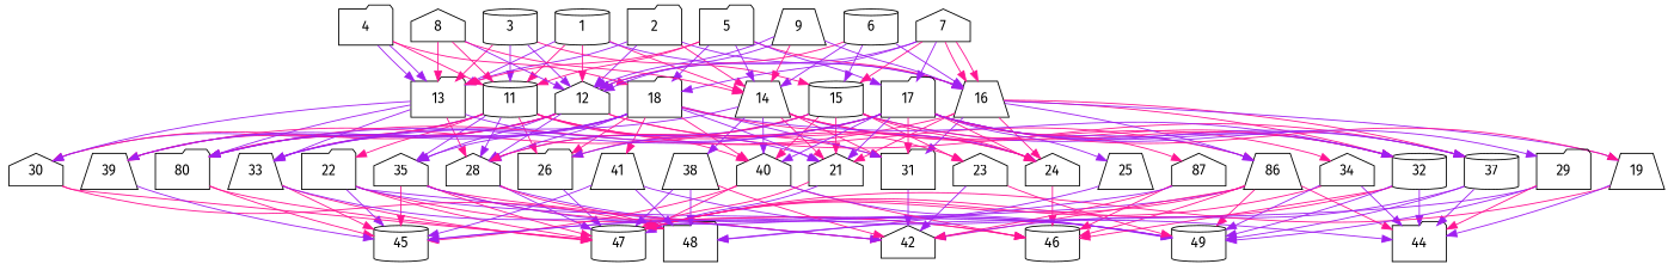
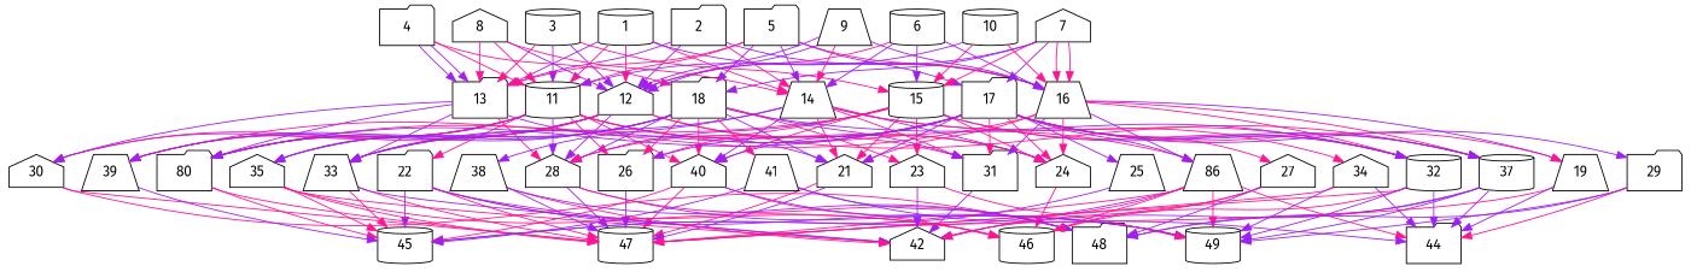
  digraph {
    fontname="Fira Sans"
    node [alpha=0.07 fontname="Fira Sans" shape=house]
    edge [color=deeppink fontname="Fira Sans"]
    1 [alpha=0.14 expect_size=2667080023856449060864 shape=cylinder]
    11 [alpha=0.16 expect_size=5921749869489979 shape=cylinder]
    12 [alpha=0.00 expect_size=4037483135076662784]
    13 [alpha=0.10 expect_size=49097869633373744 shape=folder]
    14 [alpha=0.12 expect_size=14800076041031580 shape=trapezium]
    16 [alpha=0.00 expect_size=4274012675655293 shape=trapezium]
    n7 [alpha=0.09 expect_size=156962650041834720 label=80 shape=folder]
    22 [alpha=0.18 expect_size=14581206466831631515648 shape=folder]
    24 [alpha=0.09 expect_size=11870629667419803648]
    26 [alpha=0.04 expect_size=338943155432916032 shape=folder]
    28 [alpha=0.15 expect_size=9384963209656138727424]
    30 [alpha=0.17 expect_size=48270586683122824]
    31 [alpha=0.18 expect_size=100359235250749440 shape=folder]
    35 [alpha=0.05 expect_size=62580996027235552]
    n15 [expect_size=6903598414363124301824 label=86 shape=trapezium]
    39 [alpha=0.19 expect_size=8766601711411265536000 shape=trapezium]
    40 [alpha=0.03 expect_size=103741378703742448]
    33 [alpha=0.08 expect_size=34235939735137236 shape=trapezium]
    37 [alpha=0.01 expect_size=114463106680318066688 shape=cylinder]
    21 [expect_size=18766945645715496370176]
    32 [alpha=0.05 expect_size=3114903704219322 shape=cylinder]
    34 [alpha=0.09 expect_size=29357162024405296]
    38 [alpha=0.03 expect_size=467684095865708544 shape=trapezium]
    19 [alpha=0.17 expect_size=307975487368512667648 shape=trapezium]
    47 [alpha=0.13 expect_size=10886230109090278801408 shape=cylinder]
    45 [alpha=0.12 expect_size=3215614597507648000 shape=cylinder]
    42 [alpha=0.02 expect_size=34879736050856532]
    46 [alpha=0.02 expect_size=2493320884573011456 shape=cylinder]
    49 [alpha=0.00 expect_size=24122688512076544 shape=cylinder]
    48 [alpha=0.06 expect_size=556431120778919936000 shape=folder]
    44 [alpha=0.01 expect_size=5963839138910785536 shape=folder]
    2 [alpha=0.06 expect_size=64131874390328352 shape=folder]
    3 [expect_size=34535479634896968 shape=cylinder]
    15 [alpha=0.17 expect_size=1373533113827077 shape=cylinder]
    23 [alpha=0.02 expect_size=12105182732502970662912]
    4 [expect_size=3311209862823536640 shape=folder]
    18 [alpha=0.15 expect_size=107619371165566528 shape=folder]
    41 [alpha=0.09 expect_size=171157489698777536 shape=trapezium]
    5 [alpha=0.16 expect_size=1101016639412895744000 shape=folder]
    17 [alpha=0.16 expect_size=1309557762524350976 shape=folder]
    25 [alpha=0.14 expect_size=197907366915490400 shape=trapezium]
-   27 [alpha=0.18 expect_size=149763942648536629248 label=87]
+   27 [alpha=0.18 expect_size=149763942648536629248]
    29 [alpha=0.12 expect_size=3228102676013268992 shape=folder]
    6 [alpha=0.04 expect_size=2125541852230240000 shape=cylinder]
    7 [expect_size=1497756805458666240]
    8 [alpha=0.06 expect_size=12408478874071990272000]
    9 [alpha=0.05 expect_size=9266135720608435011584 shape=trapezium]
+   10 [alpha=0.12 expect_size=20744060826141892 shape=cylinder]
    1 -> 11
    1 -> 12
    1 -> 13 [color=purple]
    1 -> 14
    1 -> 16 [color=purple]
    11 -> n7
    11 -> 22
    11 -> 24
    11 -> 26
    11 -> 28 [color=purple]
    11 -> 30 [color=purple]
    11 -> 31
    11 -> 35 [color=purple]
    11 -> n15
    11 -> 39
    11 -> 40
    12 -> n7
    12 -> 24
    12 -> 28 [color=purple]
    12 -> 30
    12 -> 35 [color=purple]
    12 -> 39 [color=purple]
    12 -> 33
    12 -> 37
    13 -> n7 [color=purple]
    13 -> 28
    13 -> 30 [color=purple]
    13 -> 33 [color=purple]
    13 -> 21 [color=purple]
    14 -> 24 [color=purple]
    14 -> 31
    14 -> 40 [color=purple]
    14 -> 33 [color=purple]
    14 -> 21
    14 -> 32
    14 -> 34
    14 -> 38 [color=purple]
    16 -> n7
    16 -> 24
    16 -> 31 [color=purple]
    16 -> n15 [color=purple]
    16 -> 37
    16 -> 21
    16 -> 32
    16 -> 19 [color=purple]
    n7 -> 47
    n7 -> 45
    22 -> 47
    22 -> 45 [color=purple]
    22 -> 42 [color=purple]
    22 -> 46
    22 -> 49 [color=purple]
    24 -> 46
    26 -> 47 [color=purple]
    28 -> 47 [color=purple]
    28 -> 49 [color=purple]
    28 -> 48
    30 -> 47
    30 -> 48
    31 -> 42 [color=purple]
    35 -> 47
    35 -> 45
    35 -> 42
    35 -> 46
-   35 -> 49 [color=purple]
    n15 -> 47
    n15 -> 45 [color=purple]
    n15 -> 42
    n15 -> 46
    n15 -> 49
    n15 -> 44
    39 -> 45 [color=purple]
    40 -> 47
    40 -> 45
    40 -> 46
    40 -> 49 [color=purple]
    33 -> 47
    33 -> 45
    33 -> 42 [color=purple]
    37 -> 42 [color=purple]
    37 -> 49 [color=purple]
+   37 -> 48 [color=purple]
    37 -> 44 [color=purple]
    21 -> 47
    21 -> 47 [color=purple]
    32 -> 47
    32 -> 46
    32 -> 49 [color=purple]
    32 -> 44 [color=purple]
    34 -> 47
    34 -> 49 [color=purple]
    34 -> 44 [color=purple]
    38 -> 47 [color=purple]
    38 -> 42
    38 -> 48 [color=purple]
    19 -> 47
    19 -> 44 [color=purple]
    2 -> 12 [color=purple]
    2 -> 13 [color=purple]
    2 -> 14
    2 -> 16 [color=purple]
    3 -> 11 [color=purple]
    3 -> 12 [color=purple]
    3 -> 13
    3 -> 15
    15 -> 24
    15 -> 26
    15 -> 28 [color=purple]
    15 -> 39
    15 -> 40
    15 -> 37 [color=purple]
    15 -> 21
    15 -> 32
    15 -> 23
    23 -> 42 [color=purple]
    23 -> 49
    4 -> 11
    4 -> 13 [color=purple]
    4 -> 13 [color=purple]
    4 -> 18
    18 -> n7 [color=purple]
    18 -> 26
    18 -> 28 [color=purple]
    18 -> 31 [color=purple]
    18 -> 35 [color=purple]
    18 -> 39 [color=purple]
    18 -> 40
    18 -> 33 [color=purple]
    18 -> 21 [color=purple]
    18 -> 32 [color=purple]
    18 -> 23
    18 -> 41
    41 -> 45 [color=purple]
    41 -> 48 [color=purple]
    41 -> 44 [color=purple]
    5 -> 11
    5 -> 13
    5 -> 14 [color=purple]
    5 -> 16
    5 -> 18 [color=purple]
    5 -> 17 [color=purple]
    17 -> n7 [color=purple]
    17 -> 24
    17 -> 26 [color=purple]
    17 -> 28
    17 -> 31
    17 -> n15 [color=purple]
    17 -> 40 [color=purple]
    17 -> 33 [color=purple]
    17 -> 37 [color=purple]
    17 -> 21 [color=purple]
    17 -> 32 [color=purple]
    17 -> 19
    17 -> 25 [color=purple]
    17 -> 27
    17 -> 29 [color=purple]
    25 -> 45 [color=purple]
    27 -> 42
    27 -> 46
    27 -> 48 [color=purple]
    29 -> 49 [color=purple]
    29 -> 48 [color=purple]
    29 -> 44
    6 -> 12
    6 -> 14 [color=purple]
    6 -> 16 [color=purple]
    6 -> 15 [color=purple]
    7 -> 12 [color=purple]
    7 -> 16
    7 -> 16
    7 -> 15
    7 -> 18 [color=purple]
    7 -> 17 [color=purple]
    8 -> 11
    8 -> 12 [color=purple]
    8 -> 13
    8 -> 14
    9 -> 12 [color=purple]
    9 -> 12 [color=purple]
    9 -> 14
    9 -> 16 [color=purple]
+   10 -> 11 [color=purple]
+   10 -> 16
+   10 -> 15
  }
